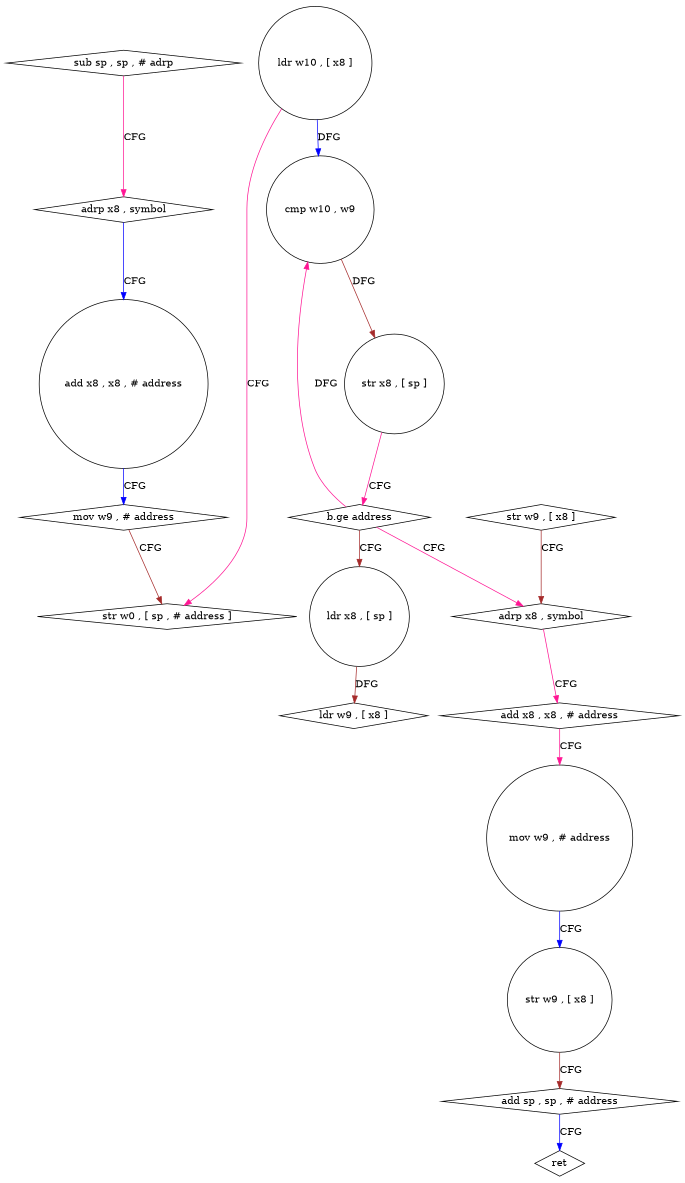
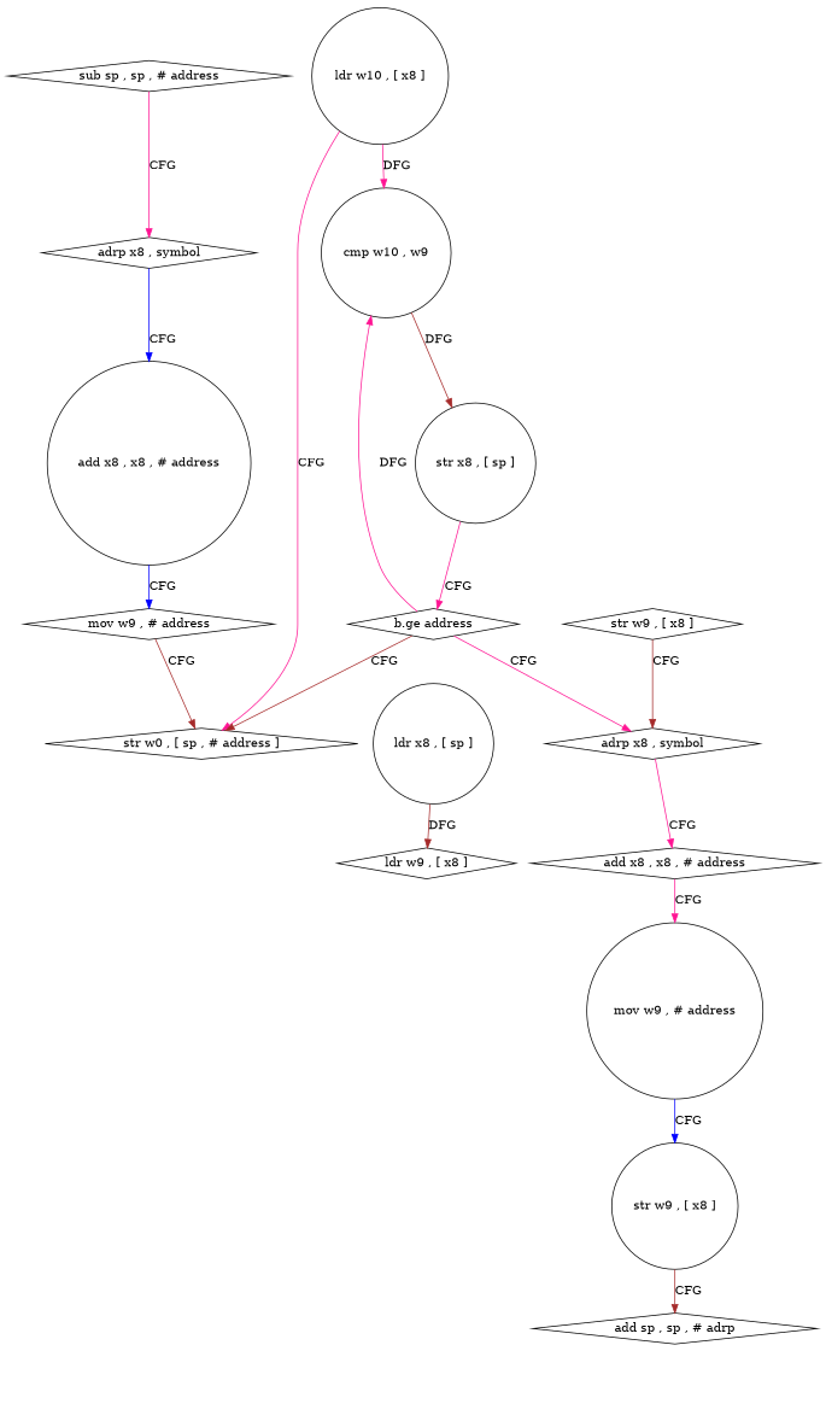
  digraph {
    node [shape=diamond]
    edge [color=deeppink]
-   n1 [label="sub sp , sp , # adrp"]
+   n1 [label="sub sp , sp , # address"]
    n2 [label="adrp x8 , symbol"]
    n3 [label="add x8 , x8 , # address" shape=circle]
    n4 [label="mov w9 , # address"]
    n5 [label="str w0 , [ sp , # address ]"]
    n6 [label="ldr w10 , [ x8 ]" shape=circle]
    n7 [label="cmp w10 , w9" shape=circle]
    n8 [label="str x8 , [ sp ]" shape=circle]
    n9 [label="b.ge address"]
    n10 [label="adrp x8 , symbol"]
    n11 [label="ldr x8 , [ sp ]" shape=circle]
    n12 [label="add x8 , x8 , # address"]
    n13 [label="ldr w9 , [ x8 ]"]
    n14 [label="mov w9 , # address" shape=circle]
    n15 [label="str w9 , [ x8 ]" shape=circle]
-   n16 [label="add sp , sp , # address"]
-   n17 [label=ret]
+   n16 [label="add sp , sp , # adrp"]
    n18 [label="str w9 , [ x8 ]"]
    n1 -> n2 [label=CFG]
    n2 -> n3 [color=blue label=CFG]
    n3 -> n4 [color=blue label=CFG]
    n4 -> n5 [color=brown label=CFG]
    n6 -> n5 [label=CFG]
-   n6 -> n7 [color=blue label=DFG]
+   n6 -> n7 [label=DFG]
    n7 -> n8 [color=brown label=DFG]
    n8 -> n9 [label=CFG]
    n9 -> n7 [label=DFG]
    n9 -> n10 [label=CFG]
-   n9 -> n11 [color=brown label=CFG]
+   n9 -> n5 [color=brown label=CFG]
    n10 -> n12 [label=CFG]
    n11 -> n13 [color=brown label=DFG]
    n12 -> n14 [label=CFG]
    n14 -> n15 [color=blue label=CFG]
    n15 -> n16 [color=brown label=CFG]
-   n16 -> n17 [color=blue label=CFG]
    n18 -> n10 [color=brown label=CFG]
  }
